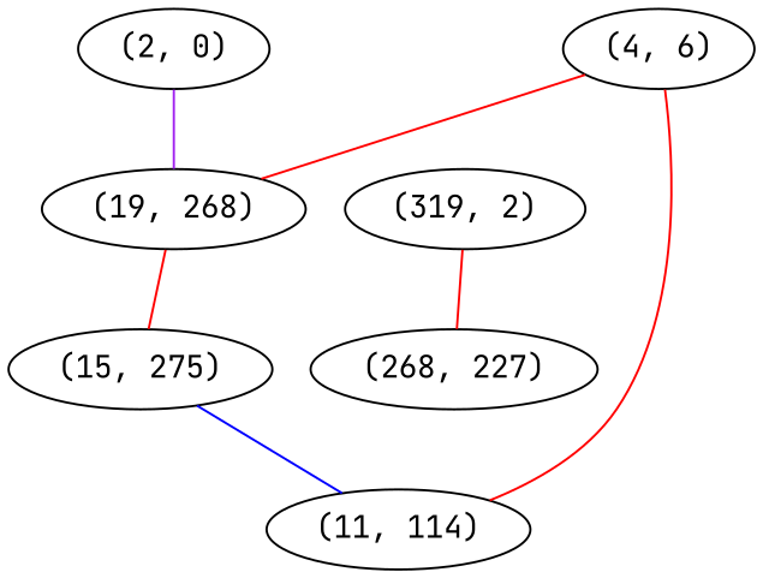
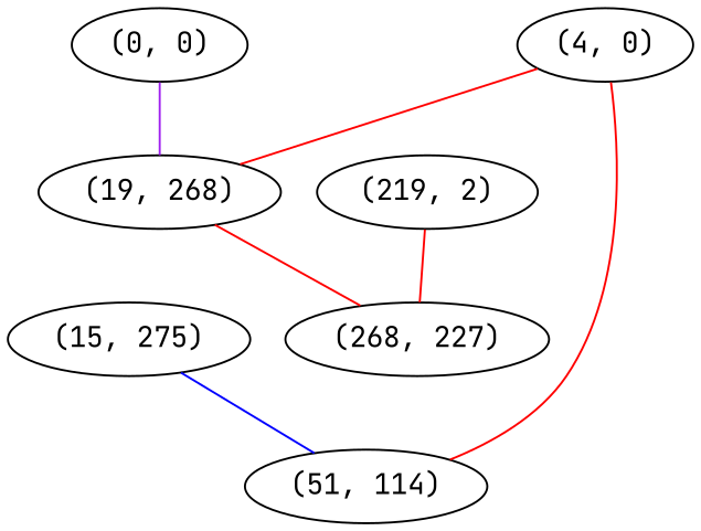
  graph {
    fontname="JetBrains Mono"
    node [fontname="JetBrains Mono"]
    edge [color=red fontname="JetBrains Mono" weight=1]
-   "(0, 0)" [label="(2, 0)"]
+   "(0, 0)"
    "(19, 268)"
-   "(4, 6)"
-   "(11, 114)"
+   "(4, 6)" [label="(4, 0)"]
+   "(11, 114)" [label="(51, 114)"]
    "(15, 275)"
-   "(219, 2)" [label="(319, 2)"]
+   "(219, 2)"
    "(268, 227)"
    "(0, 0)" -- "(19, 268)" [color=purple weight=4]
-   "(19, 268)" -- "(15, 275)"
+   "(19, 268)" -- "(268, 227)"
    "(4, 6)" -- "(19, 268)"
    "(4, 6)" -- "(11, 114)" [weight=3]
    "(15, 275)" -- "(11, 114)" [color=blue weight=3]
    "(219, 2)" -- "(268, 227)"
  }
